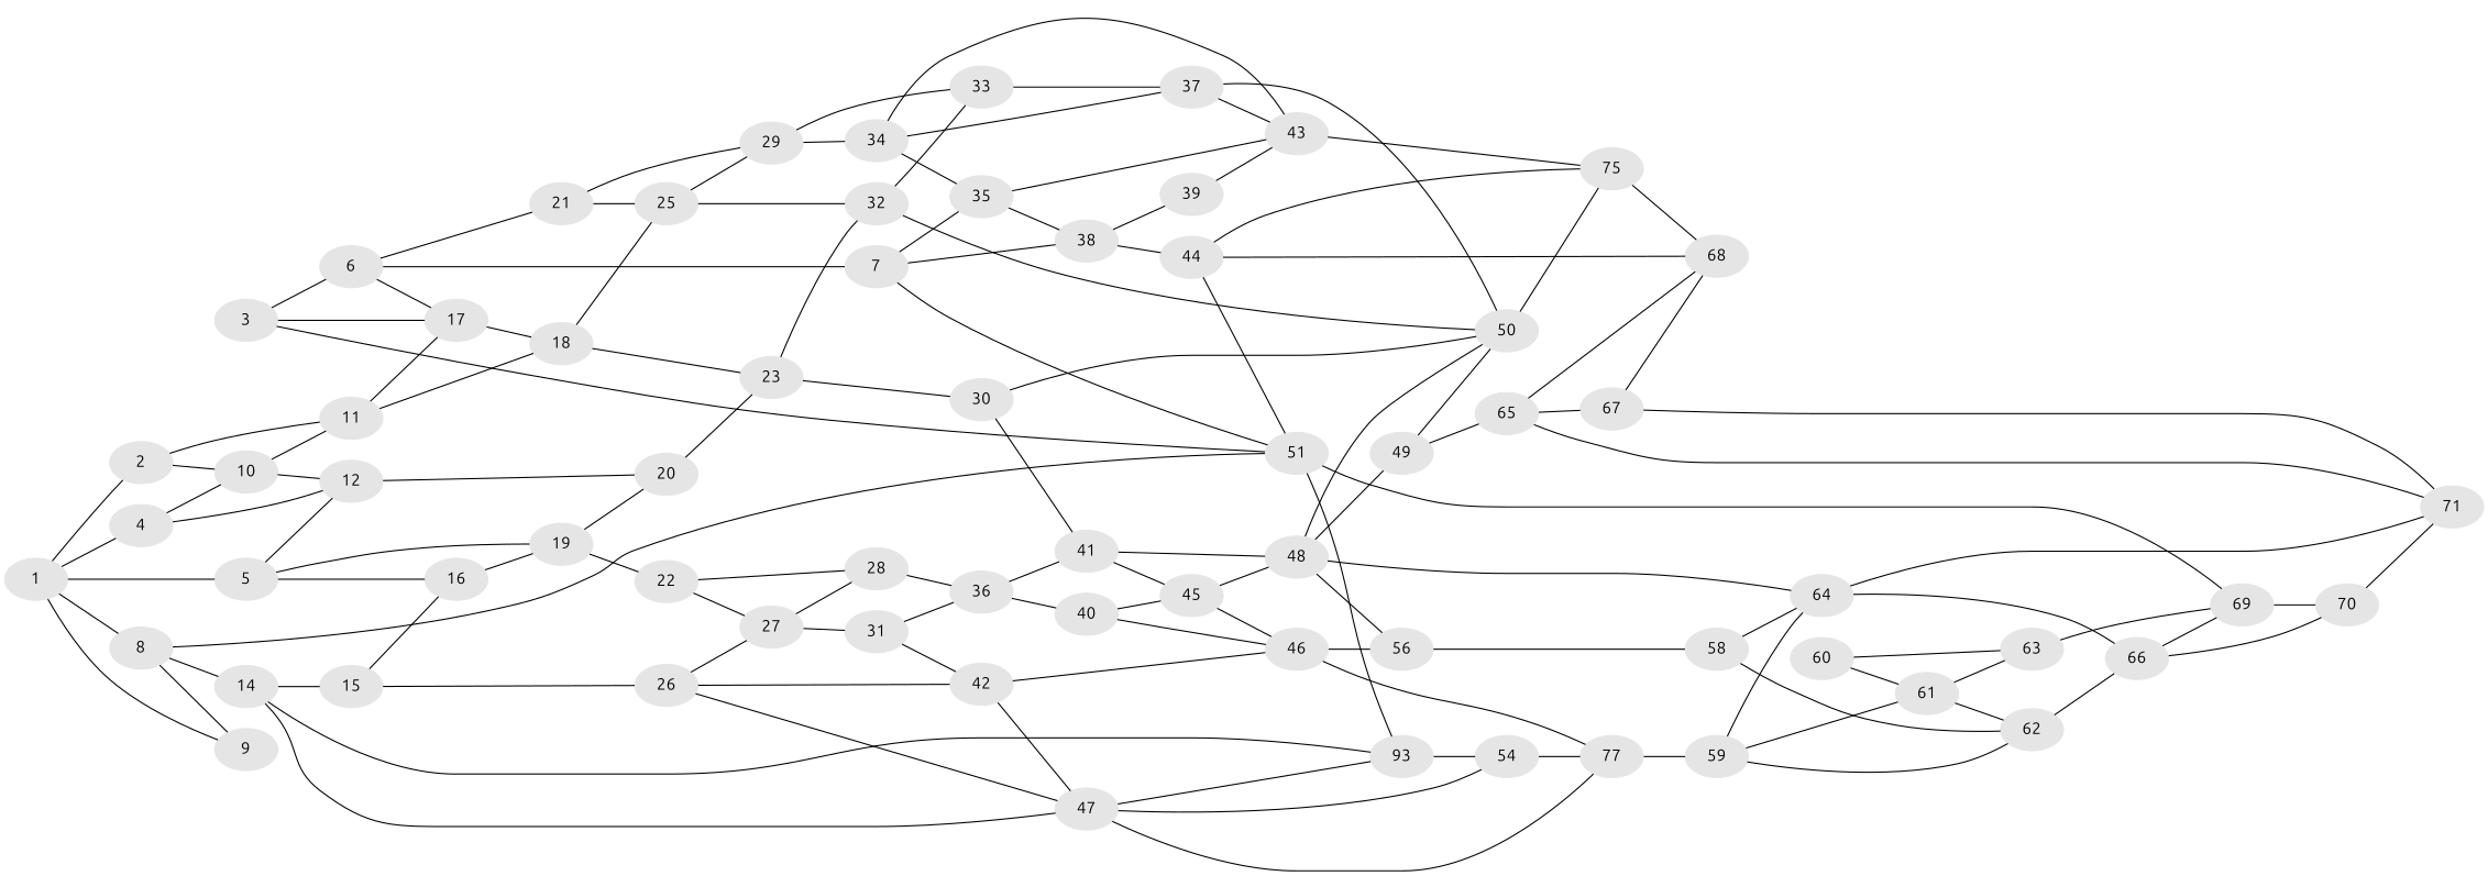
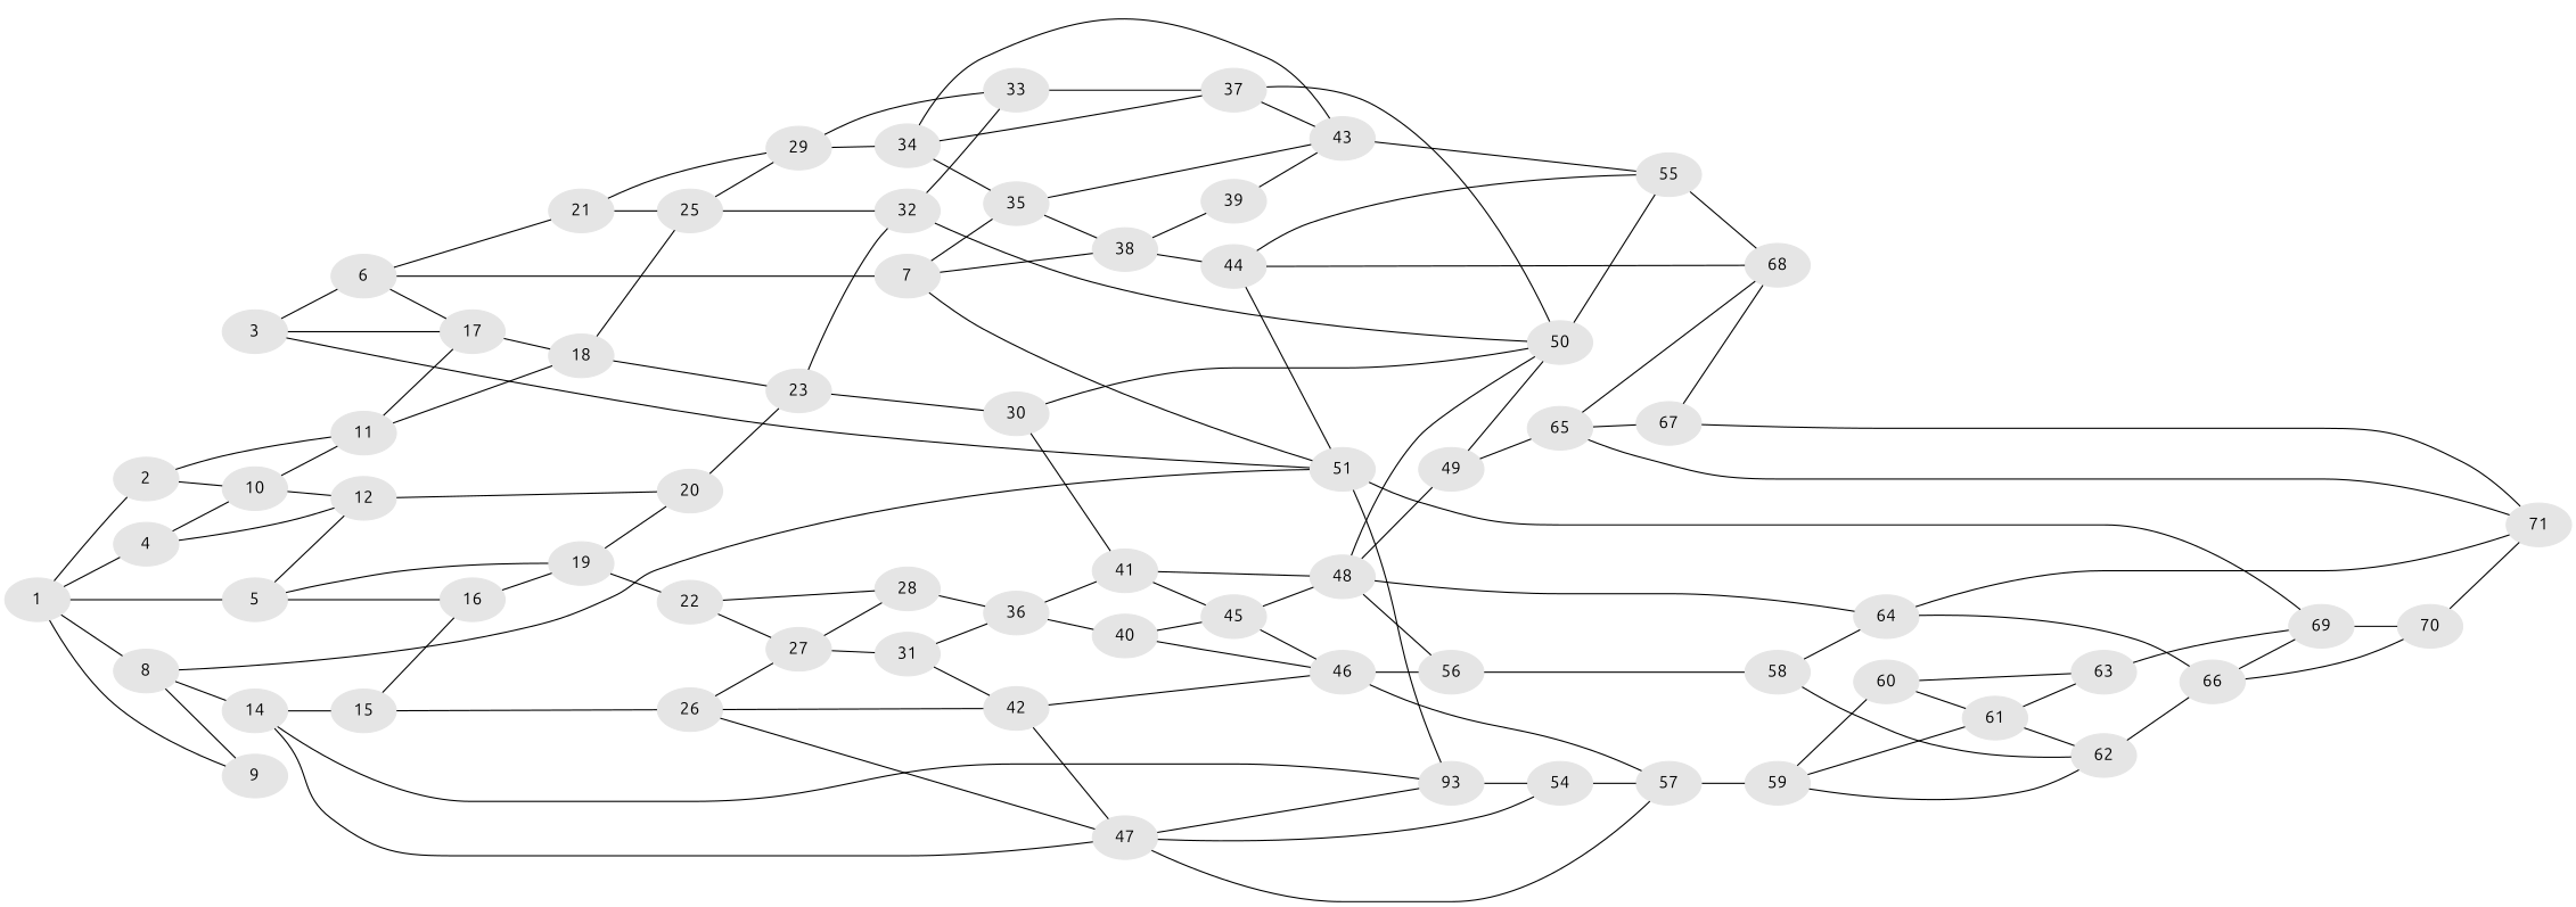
  graph {
    fontname=Ubuntu
    rankdir=LR
    node [color=gray90 fontname=Ubuntu style=filled]
    edge [fontname=Ubuntu weight=1.0]
    1
    2
    4
    5
    8
    9
    10
    11
    12
    16
    19
    51
    14
    17
    18
    3
    6
    7
    21
    n20 [label=93]
    69
    20
    22
    35
    38
    25
    29
    43
    39
    44
    15
    47
    23
    26
-   57 [label=77]
+   57
    54
    27
    42
    30
    32
    28
    33
    34
    31
    36
    41
    50
    46
    40
    37
    45
    48
-   55 [label=75]
+   55
    68
    56
    49
    64
    58
    59
    65
    66
    71
    67
    70
    63
    62
    60
    61
    1 -- 2
    1 -- 4
    1 -- 5
    1 -- 8
    1 -- 9
    2 -- 10
    2 -- 11
    4 -- 10
    4 -- 12
    5 -- 12
    5 -- 16
    5 -- 19
    8 -- 9
    8 -- 51
    8 -- 14
    10 -- 11
    10 -- 12
    11 -- 17
    11 -- 18
    12 -- 20
    16 -- 19
    19 -- 20
    19 -- 22
    51 -- n20
    51 -- 69
    14 -- n20
    14 -- 15
    14 -- 47
    17 -- 18
    18 -- 25
    18 -- 23
    3 -- 51
    3 -- 17
    3 -- 6
    6 -- 17
    6 -- 7
    6 -- 21
    7 -- 51
    7 -- 35
    7 -- 38
    21 -- 25
    21 -- 29
    n20 -- 54
    69 -- 70
    20 -- 23
    22 -- 27
    22 -- 28
    35 -- 38
    35 -- 43
    38 -- 39
    38 -- 44
    25 -- 29
    25 -- 32
    29 -- 33
    29 -- 34
    43 -- 55
    39 -- 43 [weight=2.0]
    44 -- 51 [weight=2.0]
    44 -- 55
    44 -- 68
    15 -- 16
    15 -- 26
    47 -- n20
    47 -- 57
    47 -- 54
    23 -- 30
    23 -- 32
    26 -- 47
    26 -- 27
    26 -- 42
    57 -- 59
    54 -- 57
    27 -- 28
    27 -- 31
    42 -- 47
    42 -- 46
    30 -- 41
    30 -- 50
    32 -- 33
    32 -- 50
    28 -- 36
    33 -- 37
    34 -- 35
    34 -- 43
    34 -- 37
    31 -- 42
    31 -- 36
    36 -- 41
    36 -- 40
    41 -- 45
    41 -- 48
    50 -- 55
    46 -- 57
    46 -- 56 [weight=2.0]
    40 -- 46
    40 -- 45
    37 -- 43
    37 -- 50
    45 -- 46
    45 -- 48
    48 -- 50
    48 -- 56
    48 -- 49
    48 -- 64
    55 -- 68
    56 -- 58
    49 -- 50
    49 -- 65
    64 -- 66
    64 -- 71
    58 -- 64
    58 -- 62
    59 -- 62
-   59 -- 64
+   59 -- 60
    59 -- 61
    65 -- 68
    65 -- 71
    65 -- 67
    66 -- 69
    66 -- 70
    67 -- 68
    67 -- 71
    70 -- 71
    63 -- 69
    62 -- 66
    60 -- 63
    60 -- 61
    61 -- 63
    61 -- 62
  }
